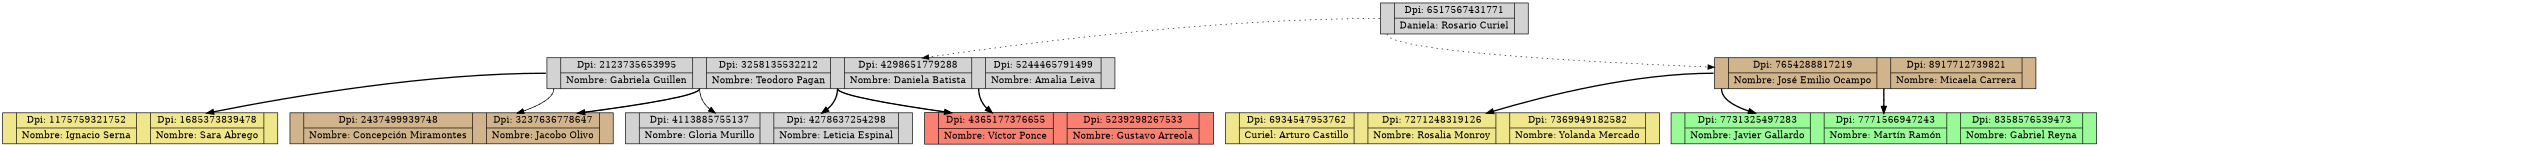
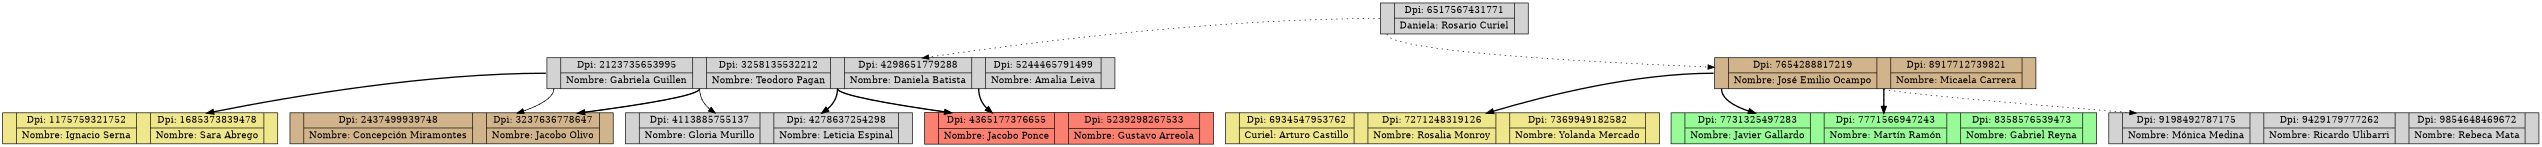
  digraph {
    node [fillcolor=lightgrey shape=record style=filled]
    edge [style=dotted tailport=f3258135532212]
    n1 [fillcolor=khaki label="<f1175759321752>|{Dpi: 1175759321752| Nombre: Ignacio Serna}|<f1685373839478>|{Dpi: 1685373839478| Nombre: Sara Abrego}|"]
    n2 [label="<f2123735653995>|{Dpi: 2123735653995| Nombre: Gabriela Guillen}|<f3258135532212>|{Dpi: 3258135532212| Nombre: Teodoro Pagan}|<f4298651779288>|{Dpi: 4298651779288| Nombre: Daniela Batista}|<f5244465791499>|{Dpi: 5244465791499| Nombre: Amalia Leiva}|"]
    n3 [fillcolor=tan label="<f2437499939748>|{Dpi: 2437499939748| Nombre: Concepción Miramontes}|<f3237636778647>|{Dpi: 3237636778647| Nombre: Jacobo Olivo}|"]
    n4 [label="<f4113885755137>|{Dpi: 4113885755137| Nombre: Gloria Murillo}|<f4278637254298>|{Dpi: 4278637254298| Nombre: Leticia Espinal}|"]
-   n5 [fillcolor=salmon label="<f4365177376655>|{Dpi: 4365177376655| Nombre: Víctor Ponce}|<f5239298267533>|{Dpi: 5239298267533| Nombre: Gustavo Arreola}|"]
+   n5 [fillcolor=salmon label="<f4365177376655>|{Dpi: 4365177376655| Nombre: Jacobo Ponce}|<f5239298267533>|{Dpi: 5239298267533| Nombre: Gustavo Arreola}|"]
    n6 [label="<f6517567431771>|{Dpi: 6517567431771| Daniela: Rosario Curiel}|"]
    n7 [fillcolor=tan label="<f7654288817219>|{Dpi: 7654288817219| Nombre: José Emilio Ocampo}|<f8917712739821>|{Dpi: 8917712739821| Nombre: Micaela Carrera}|"]
    n8 [fillcolor=khaki label="<f6934547953762>|{Dpi: 6934547953762| Curiel: Arturo Castillo}|<f7271248319126>|{Dpi: 7271248319126| Nombre: Rosalia Monroy}|<f7369949182582>|{Dpi: 7369949182582| Nombre: Yolanda Mercado}|"]
    n9 [fillcolor=palegreen label="<f7731325497283>|{Dpi: 7731325497283| Nombre: Javier Gallardo}|<f7771566947243>|{Dpi: 7771566947243| Nombre: Martín Ramón}|<f8358576539473>|{Dpi: 8358576539473| Nombre: Gabriel Reyna}|"]
+   n10 [label="<f9198492787175>|{Dpi: 9198492787175| Nombre: Mónica Medina}|<f9429179777262>|{Dpi: 9429179777262| Nombre: Ricardo Ulibarri}|<f9854648469672>|{Dpi: 9854648469672| Nombre: Rebeca Mata}|"]
    n2 -> n1 [style=bold tailport=f2123735653995]
    n2 -> n3 [style=solid tailport=f2123735653995]
    n2 -> n3 [style=solid]
    n2 -> n3 [tailport=f2123735653995]
    n2 -> n3 [style=bold]
    n2 -> n4
    n2 -> n4 [tailport=f4298651779288]
    n2 -> n4 [style=solid]
    n2 -> n4 [style=bold tailport=f4298651779288]
    n2 -> n5 [style=solid tailport=f4298651779288]
    n2 -> n5 [style=bold tailport=f5244465791499]
    n2 -> n5 [style=bold tailport=f4298651779288]
    n2 -> n5 [tailport=f5244465791499]
    n6 -> n2 [tailport=f6517567431771]
    n6 -> n7 [tailport=f6517567431771]
    n7 -> n8 [style=bold tailport=f7654288817219]
    n7 -> n9 [style=bold tailport=f7654288817219]
    n7 -> n9 [style=bold tailport=f8917712739821]
    n7 -> n9 [tailport=f7654288817219]
    n7 -> n9 [tailport=f8917712739821]
+   n7 -> n10 [tailport=f8917712739821]
  }
